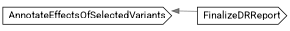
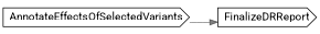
  digraph {
    compound=true
    rankdir=LR
    node [fontname=Roboto shape=cds]
    n1 [label=AnnotateEffectsOfSelectedVariants]
    n2 [label=FinalizeDRReport]
-   n2 -> n1 [color="#00000080"]
+   n1 -> n2 [color="#00000080"]
  }
